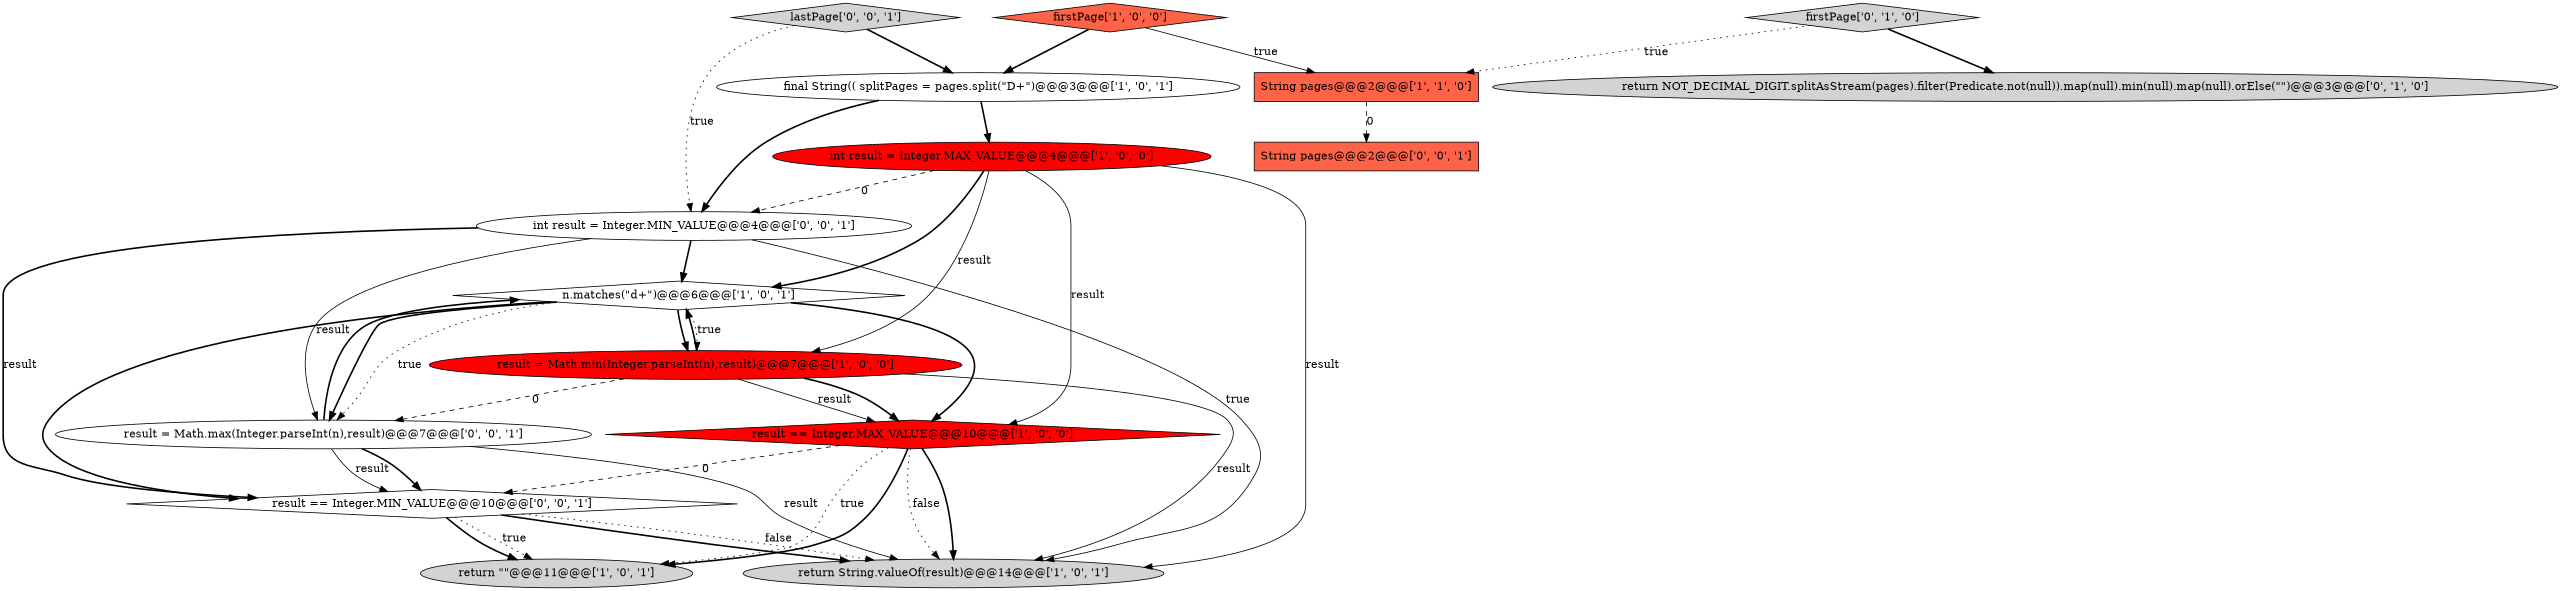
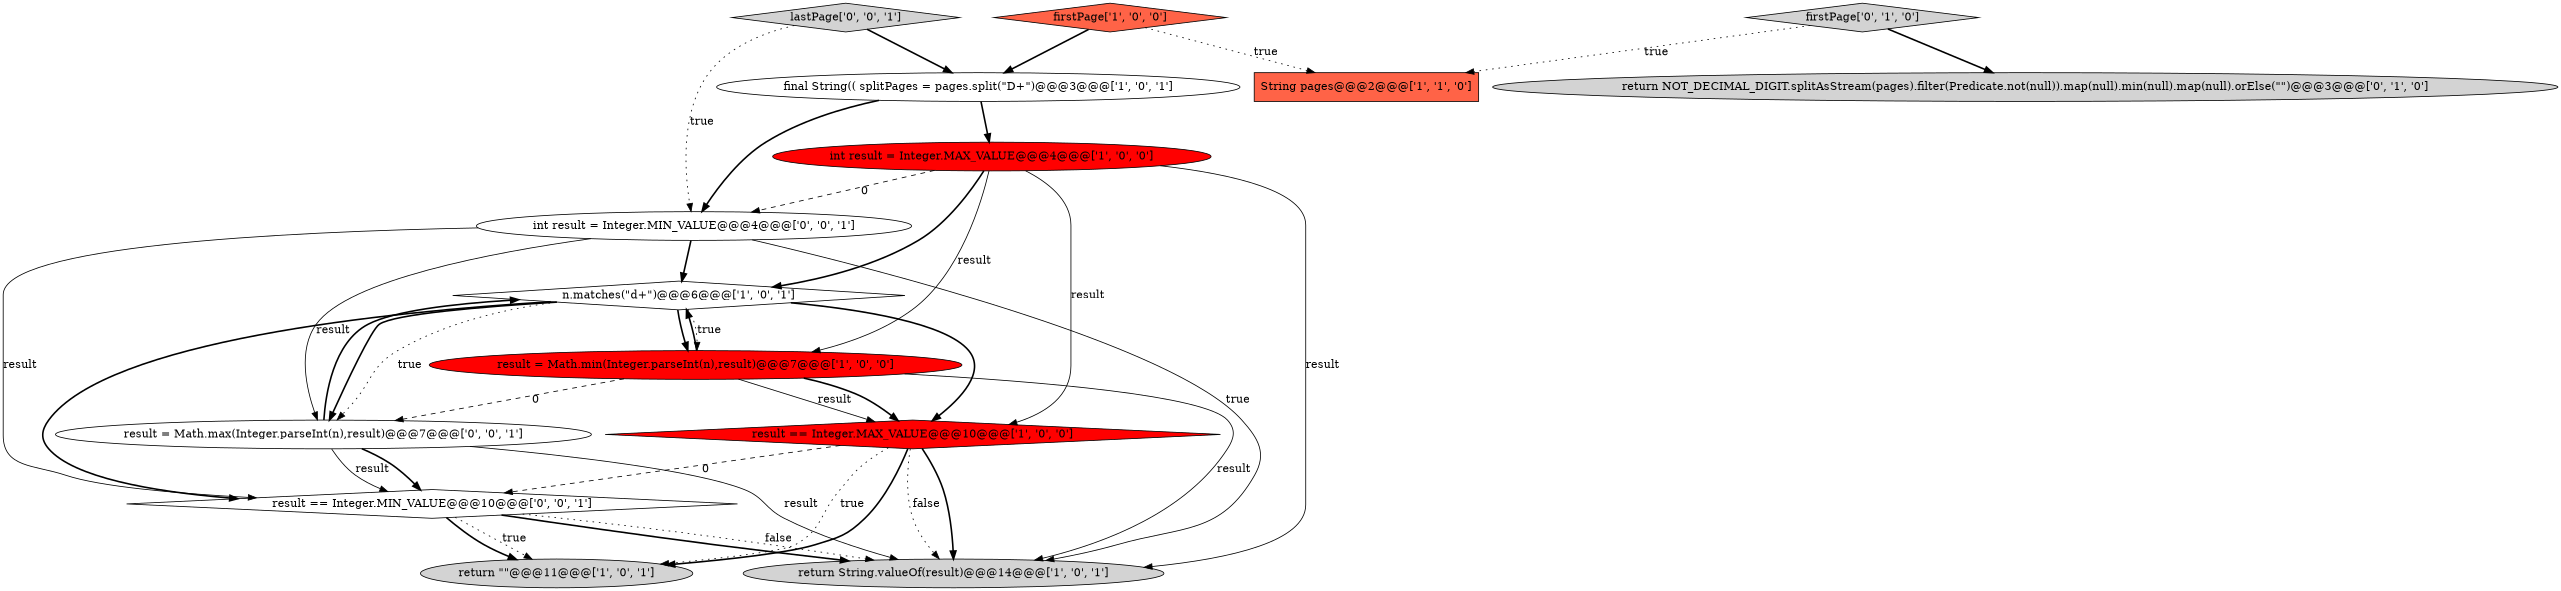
  digraph {
    node [fillcolor=white shape=ellipse style=filled]
    edge [style=bold]
    n1 [fillcolor=tomato label="firstPage['1', '0', '0']" shape=diamond]
    n2 [label="final String(( splitPages = pages.split(\"\D+\")@@@3@@@['1', '0', '1']"]
    n3 [fillcolor=tomato label="String pages@@@2@@@['1', '1', '0']" shape=box]
    n4 [fillcolor=red label="int result = Integer.MAX_VALUE@@@4@@@['1', '0', '0']"]
    n5 [label="int result = Integer.MIN_VALUE@@@4@@@['0', '0', '1']"]
-   n6 [fillcolor=tomato label="String pages@@@2@@@['0', '0', '1']" shape=box]
    n7 [fillcolor=red label="result == Integer.MAX_VALUE@@@10@@@['1', '0', '0']" shape=diamond]
    n8 [fillcolor=lightgray label="return String.valueOf(result)@@@14@@@['1', '0', '1']"]
    n9 [fillcolor=lightgray label="return \"\"@@@11@@@['1', '0', '1']"]
    n10 [label="result == Integer.MIN_VALUE@@@10@@@['0', '0', '1']" shape=diamond]
    n11 [label="n.matches(\"\d+\")@@@6@@@['1', '0', '1']" shape=diamond]
    n12 [fillcolor=red label="result = Math.min(Integer.parseInt(n),result)@@@7@@@['1', '0', '0']"]
    n13 [label="result = Math.max(Integer.parseInt(n),result)@@@7@@@['0', '0', '1']"]
    n14 [fillcolor=lightgray label="lastPage['0', '0', '1']" shape=diamond]
    n15 [fillcolor=lightgray label="firstPage['0', '1', '0']" shape=diamond]
    n16 [fillcolor=lightgray label="return NOT_DECIMAL_DIGIT.splitAsStream(pages).filter(Predicate.not(null)).map(null).min(null).map(null).orElse(\"\")@@@3@@@['0', '1', '0']"]
    n1 -> n2
-   n1 -> n3 [label=true style=solid]
+   n1 -> n3 [label=true style=dotted]
    n2 -> n4
    n2 -> n5
-   n3 -> n6 [label=0 style=dashed]
    n4 -> n5 [label=0 style=dashed]
    n4 -> n7 [label=result style=solid]
    n4 -> n8 [label=result style=solid]
    n4 -> n11
    n4 -> n12 [label=result style=solid]
    n5 -> n8 [label=true style=solid]
-   n5 -> n10 [label=result]
+   n5 -> n10 [label=result style=solid]
    n5 -> n11
    n5 -> n13 [label=result style=solid]
    n7 -> n8
    n7 -> n8 [label=false style=dotted]
    n7 -> n9 [label=true style=dotted]
    n7 -> n9
    n7 -> n10 [label=0 style=dashed]
    n10 -> n8
    n10 -> n8 [label=false style=dotted]
    n10 -> n9 [label=true style=dotted]
    n10 -> n9
    n11 -> n7
    n11 -> n10
    n11 -> n12 [label=true style=dotted]
    n11 -> n12
    n11 -> n13
    n11 -> n13 [label=true style=dotted]
    n12 -> n7 [label=result style=solid]
    n12 -> n7
    n12 -> n8 [label=result style=solid]
    n12 -> n11
    n12 -> n13 [label=0 style=dashed]
    n13 -> n8 [label=result style=solid]
    n13 -> n10 [label=result style=solid]
    n13 -> n10
    n13 -> n11
    n14 -> n2
    n14 -> n5 [label=true style=dotted]
    n15 -> n3 [label=true style=dotted]
    n15 -> n16
  }
